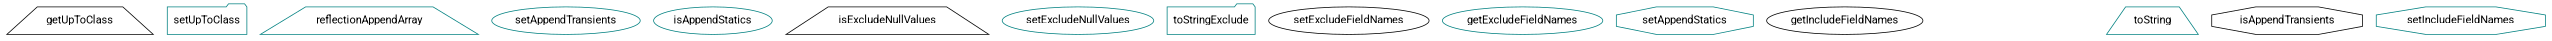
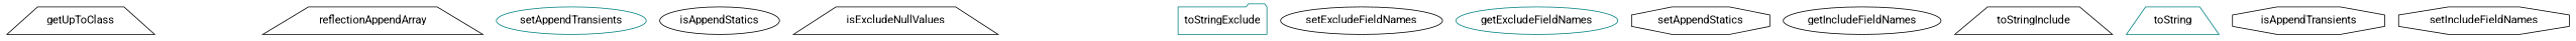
  digraph {
    fontname=Roboto
    node [color=black shape=ellipse fontname=Roboto]
    getUpToClass [shape=trapezium]
-   setUpToClass [color=teal shape=folder]
-   reflectionAppendArray [color=teal shape=trapezium]
+   reflectionAppendArray [shape=trapezium]
    setAppendTransients [color=teal]
-   isAppendStatics [color=teal]
+   isAppendStatics
    isExcludeNullValues [shape=trapezium]
-   setExcludeNullValues [color=teal]
    toStringExclude [color=teal shape=folder]
    setExcludeFieldNames
    getExcludeFieldNames [color=teal]
-   setAppendStatics [color=teal shape=octagon]
+   setAppendStatics [shape=octagon]
    getIncludeFieldNames
+   toStringInclude [shape=trapezium]
    toString [color=teal shape=trapezium]
    isAppendTransients [shape=octagon]
-   setIncludeFieldNames [color=teal shape=octagon]
+   setIncludeFieldNames [shape=octagon]
  }
